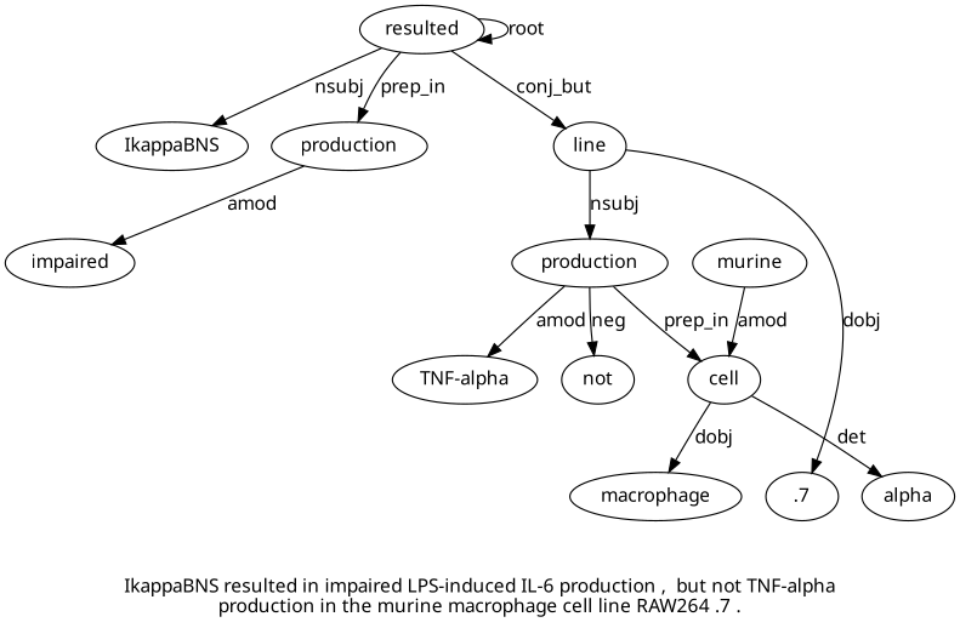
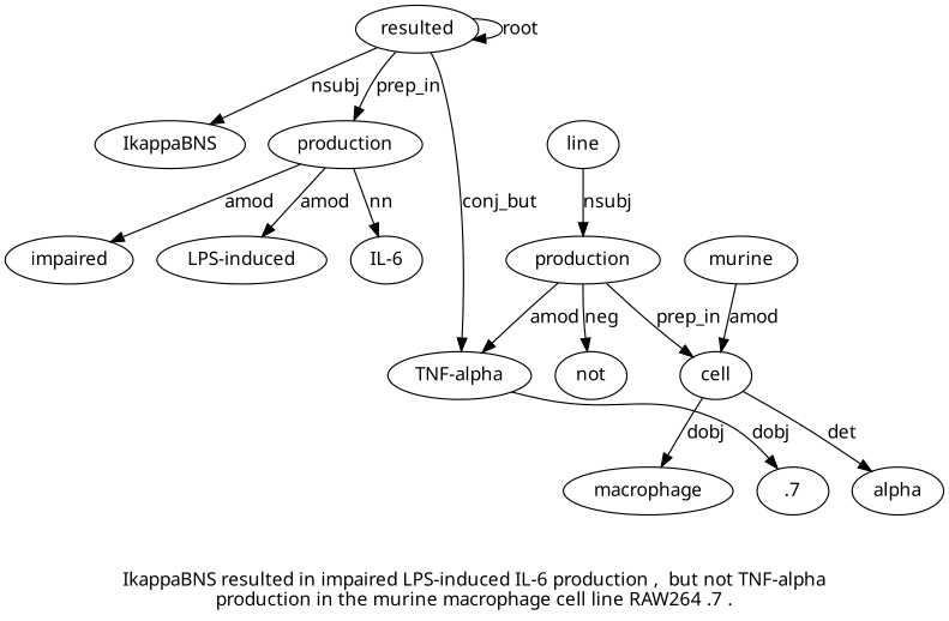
  digraph {
    fontname="Noto Sans"
    label="IkappaBNS resulted in impaired LPS-induced IL-6 production ,  but not TNF-alpha\nproduction in the murine macrophage cell line RAW264 .7 ."
    node [fillcolor=white fontname="Noto Sans" style=filled]
    edge [fontname="Noto Sans"]
    n1 [label=resulted]
    n2 [label=IkappaBNS]
    n3 [label=production]
    n4 [label=line]
    n5 [label=impaired]
+   n6 [label="LPS-induced"]
+   n7 [label="IL-6"]
    n8 [label=production]
    n9 [label=.7]
    n10 [label=not]
    n11 [label="TNF-alpha"]
    n12 [label=cell]
    n13 [label=alpha]
    n14 [label=macrophage]
    n15 [label=murine]
    n1 -> n1 [label=root]
    n1 -> n2 [label=nsubj]
    n1 -> n3 [label=prep_in]
-   n1 -> n4 [label=conj_but]
+   n1 -> n11 [label=conj_but]
    n3 -> n5 [label=amod]
+   n3 -> n6 [label=amod]
+   n3 -> n7 [label=nn]
    n4 -> n8 [label=nsubj]
-   n4 -> n9 [label=dobj]
+   n11 -> n9 [label=dobj]
    n8 -> n10 [label=neg]
    n8 -> n11 [label=amod]
    n8 -> n12 [label=prep_in]
    n12 -> n13 [label=det]
    n12 -> n14 [label=dobj]
    n15 -> n12 [label=amod]
  }
